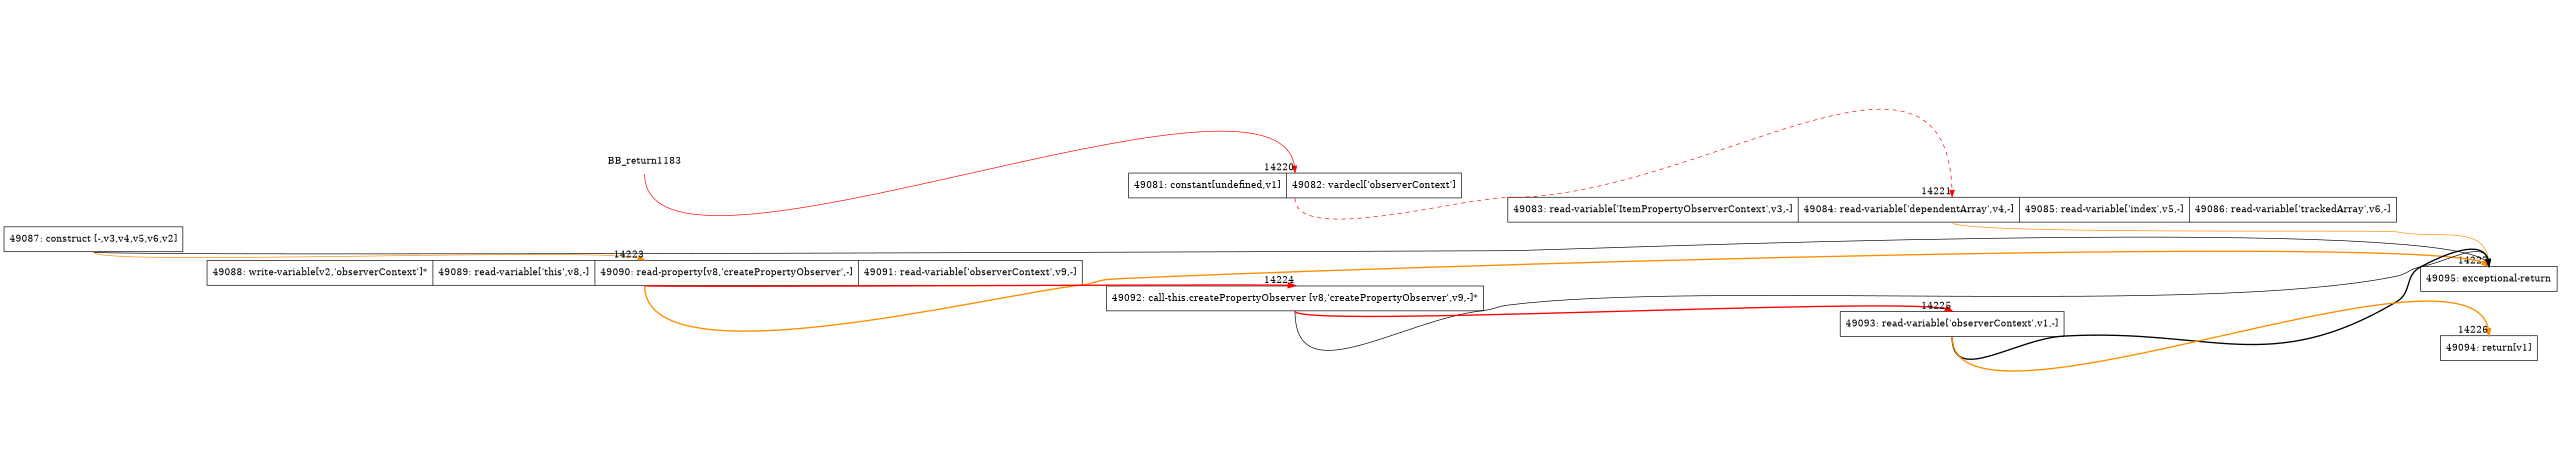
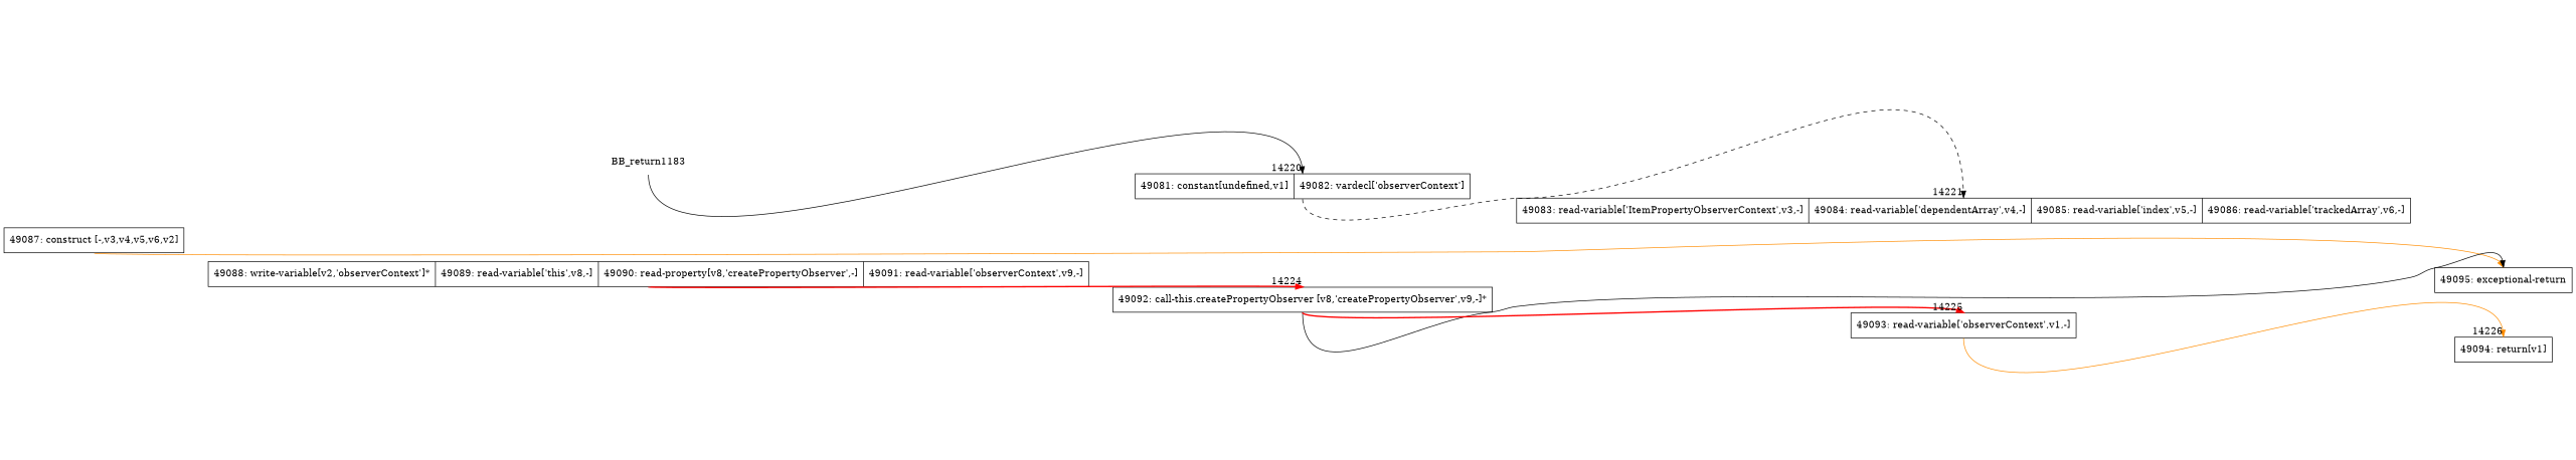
  digraph {
    rankdir=LR
    node [shape=record]
    edge [color=darkorange headport=n style=solid tailport=s]
    n1 [label=BB_return1183 shape=none]
    n2 [label="{49081: constant[undefined,v1]|49082: vardecl['observerContext']}"]
    n3 [label="{49083: read-variable['ItemPropertyObserverContext',v3,-]|49084: read-variable['dependentArray',v4,-]|49085: read-variable['index',v5,-]|49086: read-variable['trackedArray',v6,-]}"]
    n4 [label="{49095: exceptional-return}"]
    n5 [label="{49087: construct [-,v3,v4,v5,v6,v2]}"]
    n6 [label="{49088: write-variable[v2,'observerContext']*|49089: read-variable['this',v8,-]|49090: read-property[v8,'createPropertyObserver',-]|49091: read-variable['observerContext',v9,-]}"]
    n7 [label="{49092: call-this.createPropertyObserver [v8,'createPropertyObserver',v9,-]*}"]
    n8 [label="{49093: read-variable['observerContext',v1,-]}"]
    n9 [label="{49094: return[v1]}"]
-   n1 -> n2 [color=red headlabel="    14220"]
-   n2 -> n3 [color=red headlabel="      14221" style=dashed]
-   n3 -> n4 [headlabel="      14227"]
-   n5 -> n4 [color=black]
-   n5 -> n6 [headlabel="      14223"]
-   n6 -> n4 [style=bold]
+   n1 -> n2 [color=black headlabel="    14220"]
+   n2 -> n3 [color=black headlabel="      14221" style=dashed]
+   n5 -> n4
    n6 -> n7 [color=red headlabel="      14224" style=bold]
    n7 -> n4 [color=black]
    n7 -> n8 [color=red headlabel="      14225" style=bold]
-   n8 -> n4 [color=black style=bold]
-   n8 -> n9 [headlabel="      14226" style=bold]
+   n8 -> n9 [headlabel="      14226"]
  }
